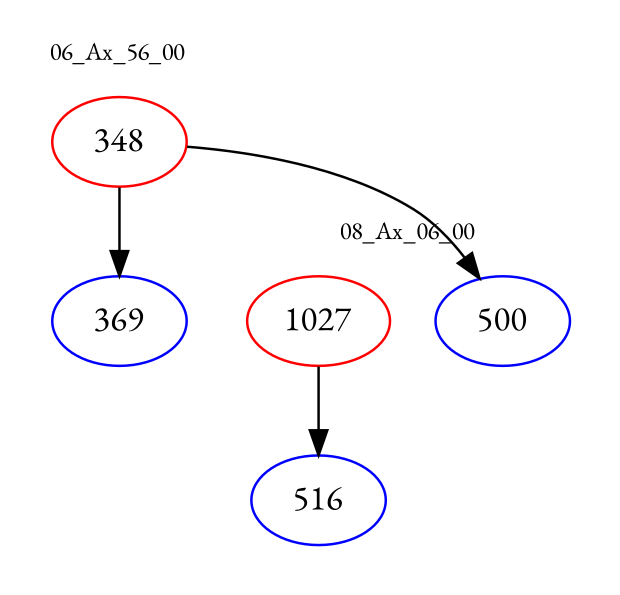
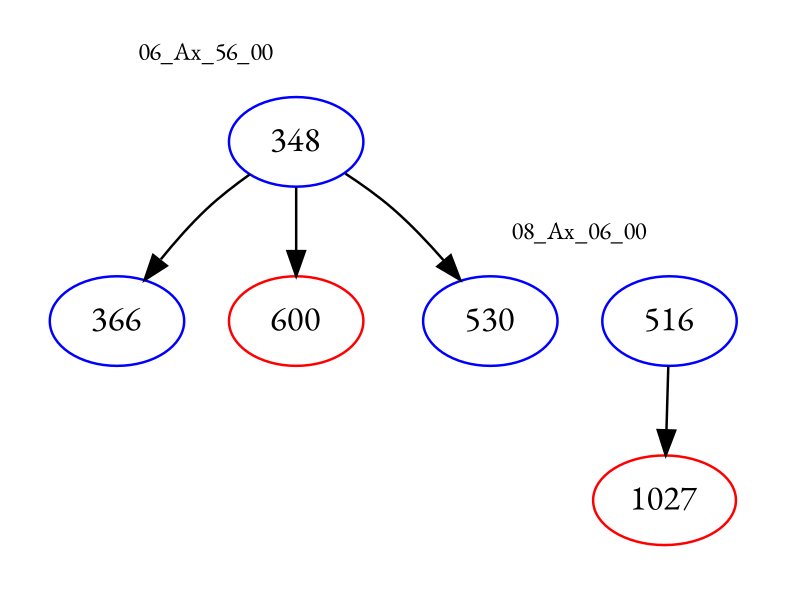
  digraph {
    fontname="EB Garamond"
    node [color=blue fontname="EB Garamond"]
    edge [color=black fontname="EB Garamond"]
-   n1 [color=red label=348]
-   n2 [label=369]
+   n1 [label=348]
+   n2 [label=366]
+   n3 [color=red label=600]
    n4 [label=516]
-   n5 [label=500]
+   n5 [label=530]
    n6 [color=red label=1027]
    subgraph cluster_1 {
      color=white
      fontsize=10
      label="06_Ax_56_00"
      n1
      n2
+     n3
    }
    subgraph cluster_2 {
      color=white
      fontsize=10
      label="08_Ax_06_00"
      n4
      n5
      n6
    }
    n1 -> n2
+   n1 -> n3
    n1 -> n5
-   n6 -> n4
+   n4 -> n6
  }
